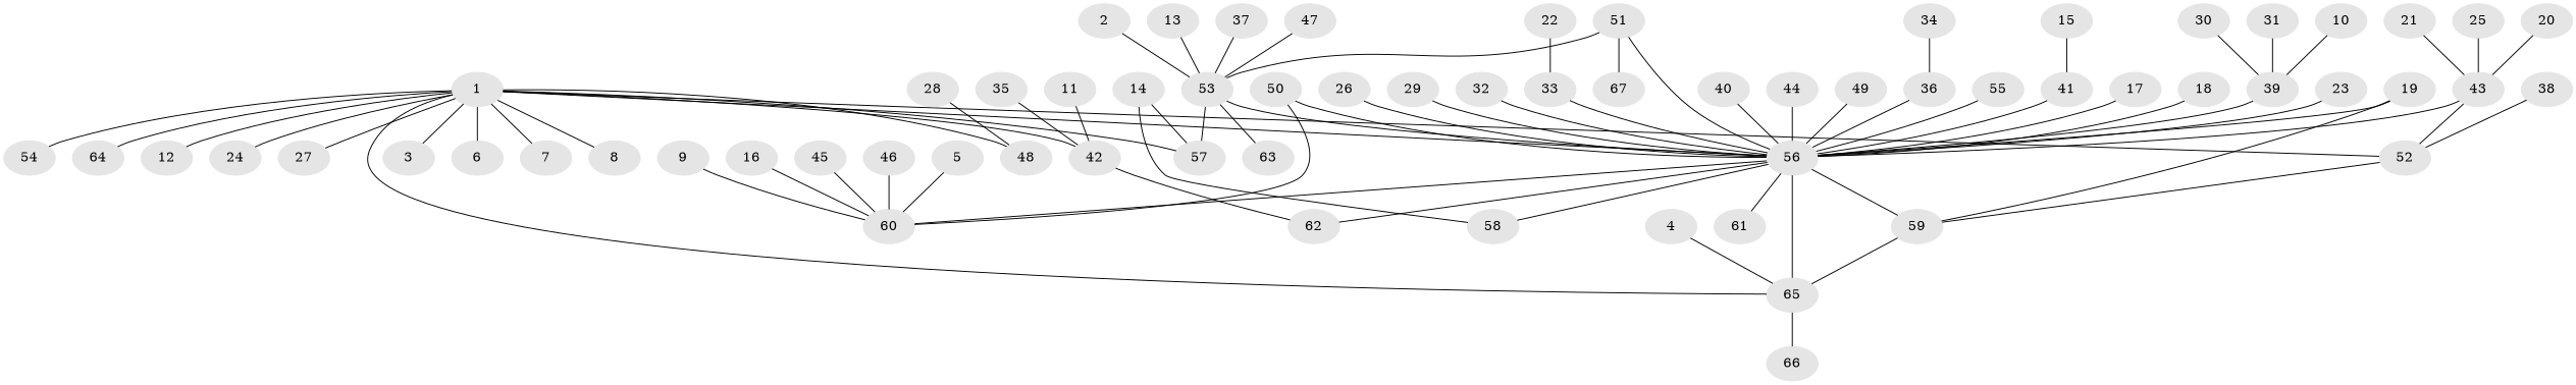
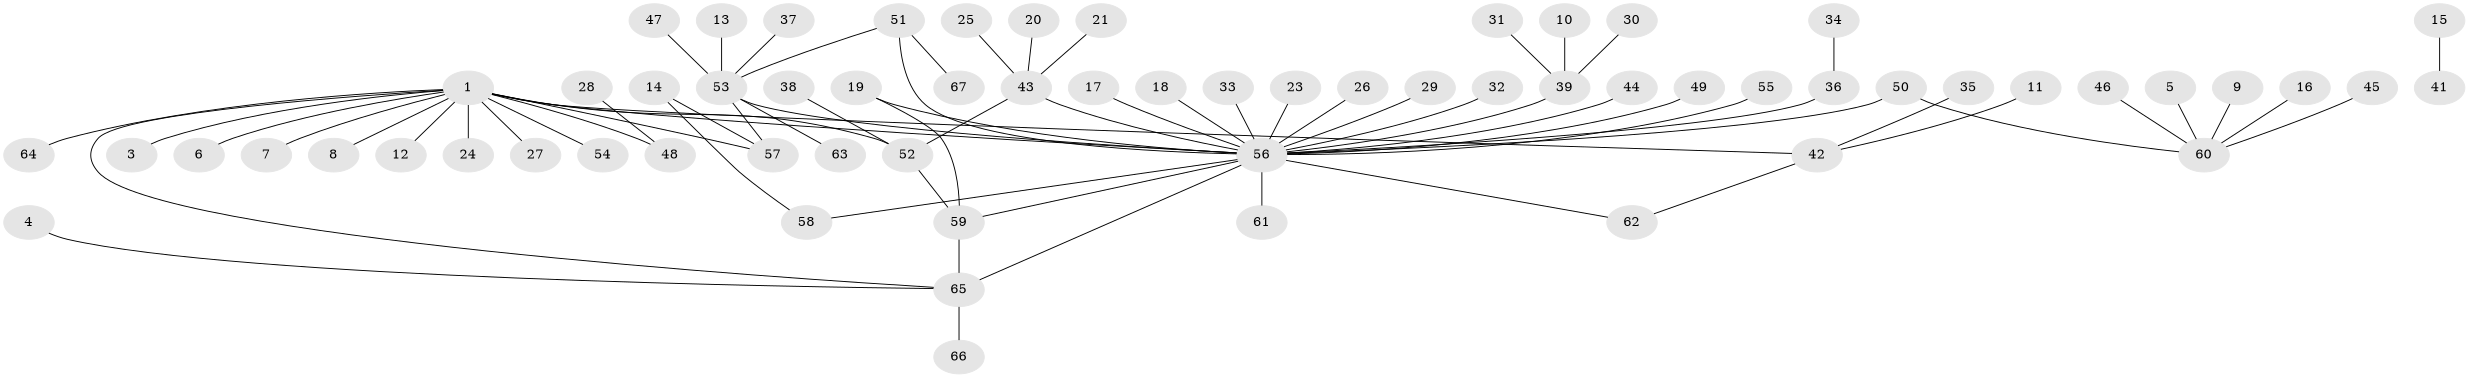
  graph {
    node [color=gray90 style=filled]
    edge [weight=1.0]
    1
    3
    6
    7
    8
    12
    24
    27
    42
    48
    52
    54
    56
    57
    64
    65
    62
    59
    60
    58
    61
    66
-   2
    53
    63
    4
    5
    9
    10
    39
    11
    13
    14
    15
    41
    16
    17
    18
    19
    20
    43
    21
-   22
    33
    23
    25
    26
    28
    29
    30
    31
    32
    34
    36
    35
    37
    38
-   40
    44
    45
    46
    47
    49
    50
    51
    67
    55
    1 -- 3
    1 -- 6
    1 -- 7
    1 -- 8
    1 -- 12
    1 -- 24
    1 -- 27
    1 -- 42
    1 -- 48
    1 -- 52
    1 -- 54
    1 -- 56
    1 -- 57
    1 -- 64
    1 -- 65
    42 -- 62
    52 -- 59
    56 -- 65 [weight=2.0]
    56 -- 62
    56 -- 59
-   56 -- 60
    56 -- 58
    56 -- 61
    65 -- 66
    59 -- 65
-   2 -- 53
    53 -- 56
    53 -- 57
    53 -- 63
    4 -- 65
    5 -- 60
    9 -- 60
    10 -- 39
    39 -- 56
    11 -- 42
    13 -- 53
    14 -- 57
    14 -- 58
    15 -- 41
-   41 -- 56
    16 -- 60
    17 -- 56
    18 -- 56
    19 -- 56
    19 -- 59
    20 -- 43
    43 -- 52
    43 -- 56
    21 -- 43
-   22 -- 33
    33 -- 56
    23 -- 56
    25 -- 43
    26 -- 56
    28 -- 48
    29 -- 56
    30 -- 39
    31 -- 39
    32 -- 56
    34 -- 36
    36 -- 56
    35 -- 42
    37 -- 53
    38 -- 52
-   40 -- 56
    44 -- 56
    45 -- 60
    46 -- 60
    47 -- 53
    49 -- 56 [weight=2.0]
    50 -- 56
    50 -- 60
    51 -- 56
    51 -- 53
    51 -- 67
    55 -- 56
  }
